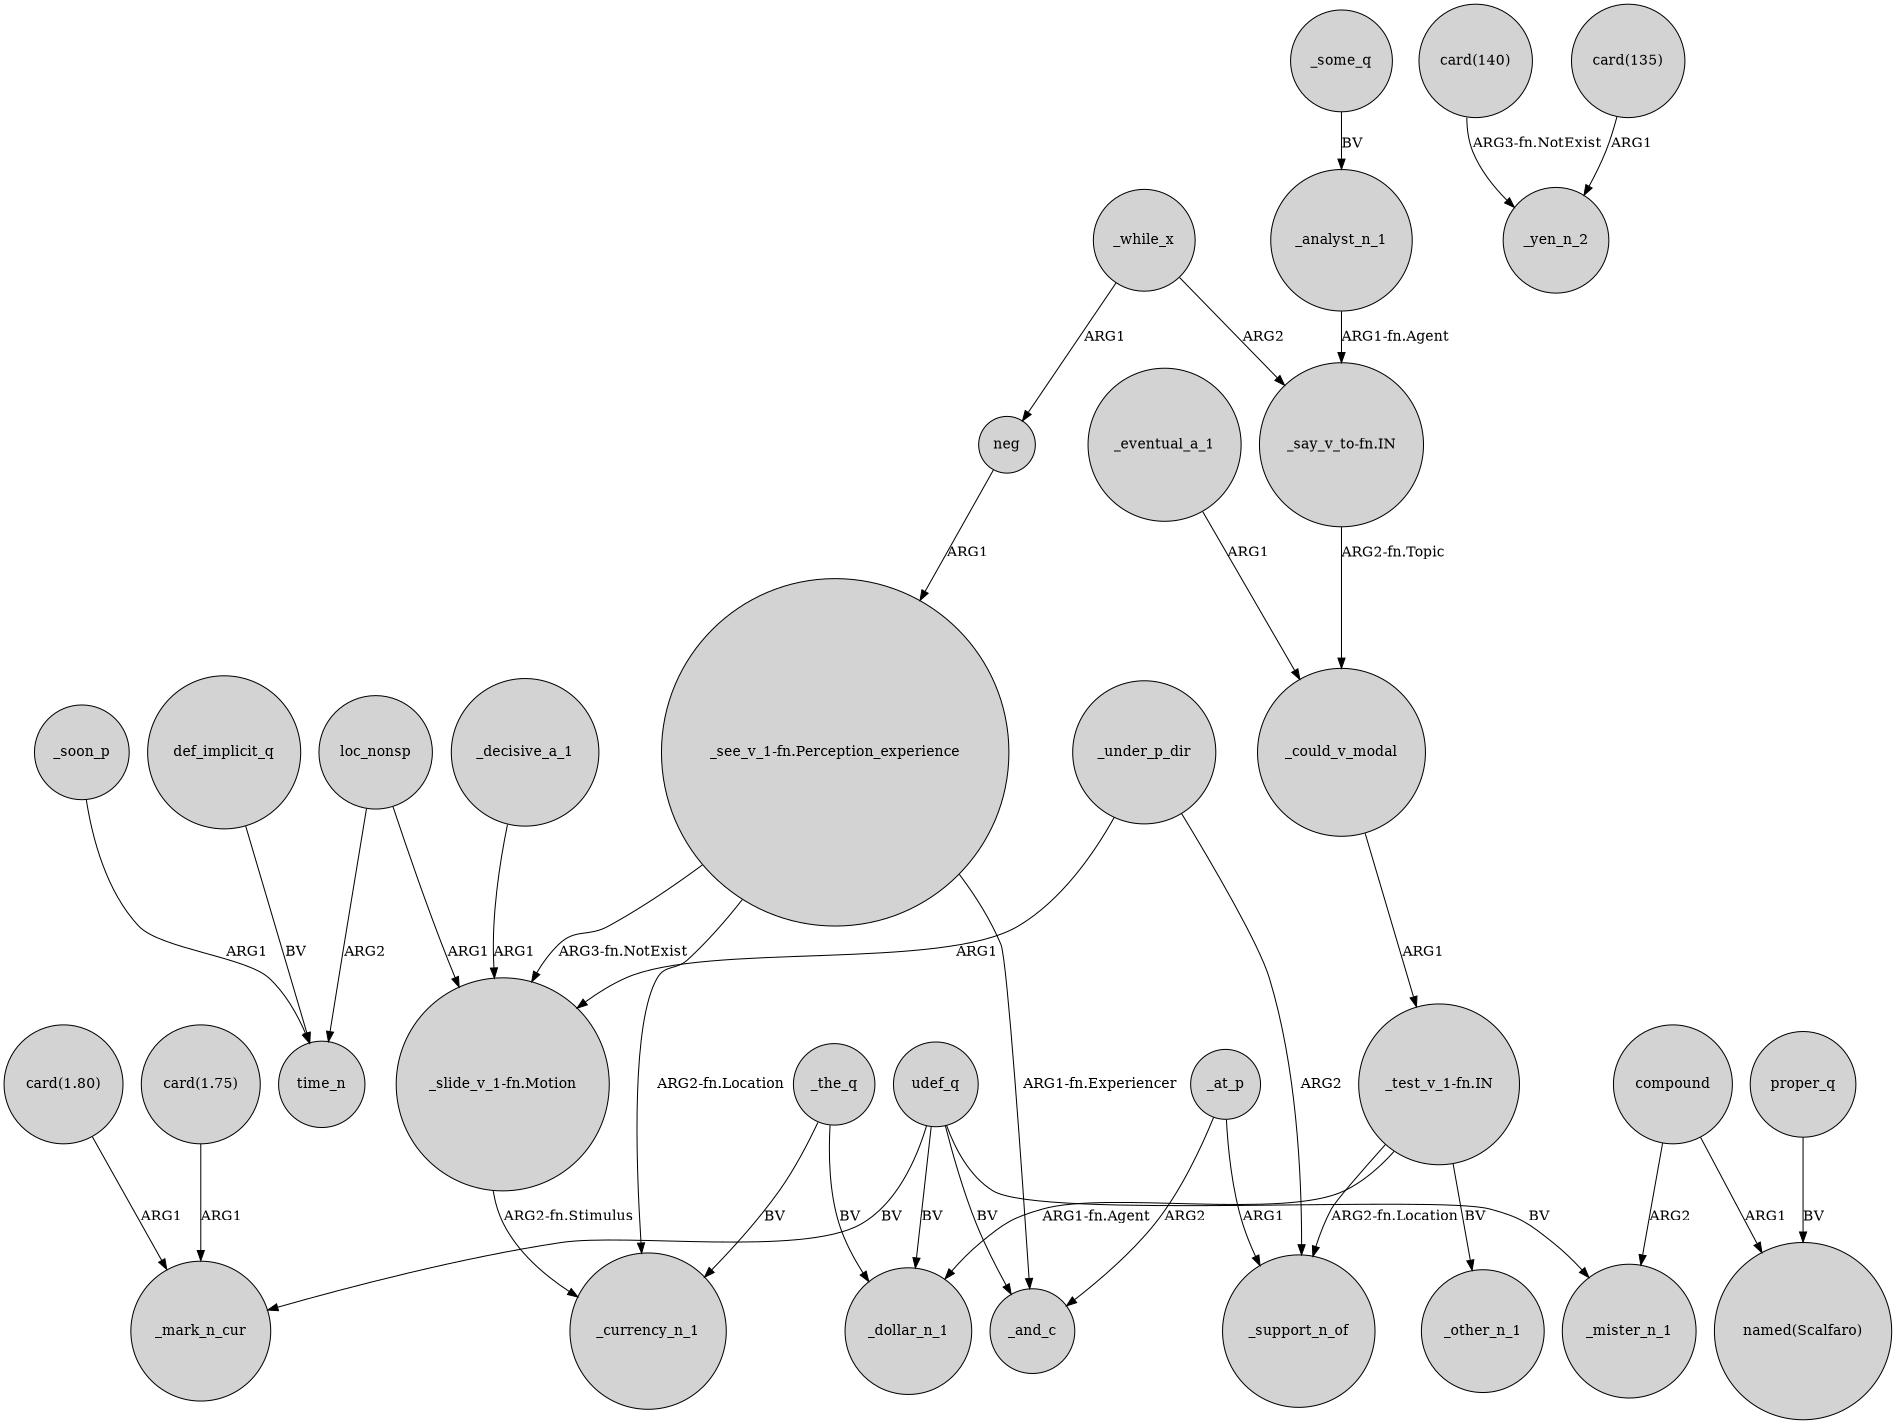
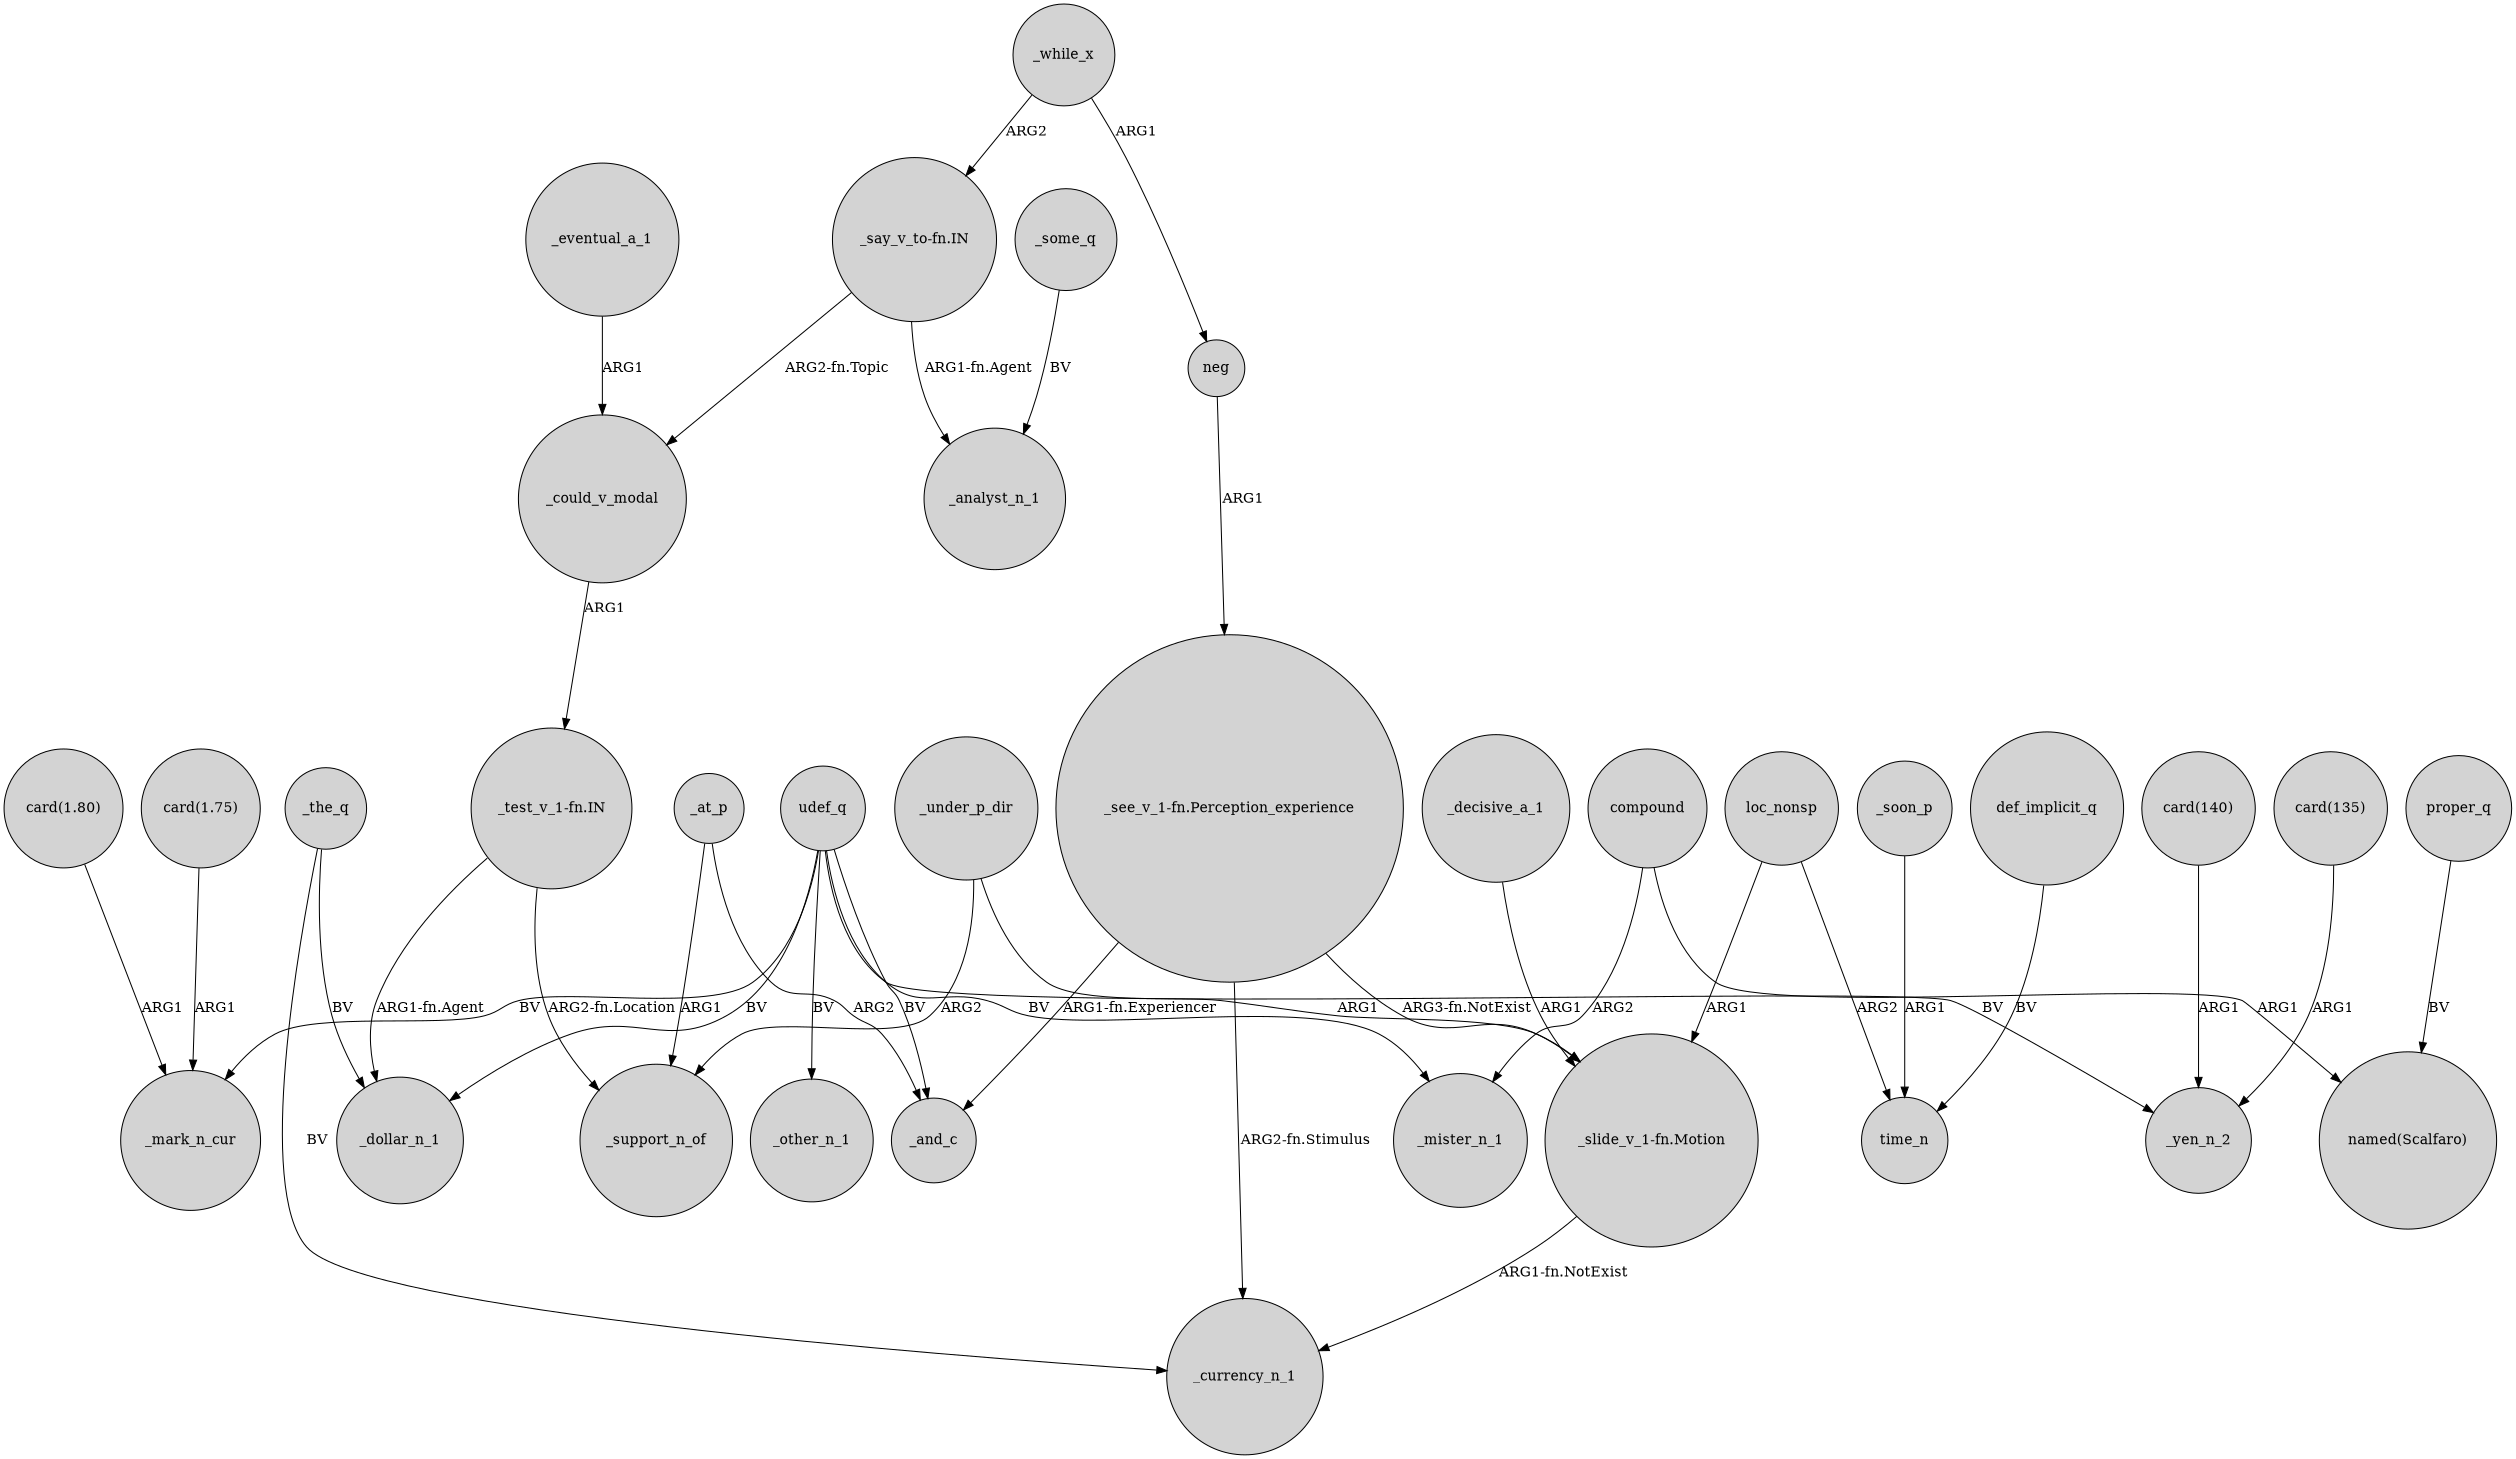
  digraph {
    node [shape=circle style=filled]
    "card(1.80)"
    _mark_n_cur
    _eventual_a_1
    _could_v_modal
    "_test_v_1-fn.IN"
    _support_n_of
    _dollar_n_1
    udef_q
    _yen_n_2
    _mister_n_1
    _and_c
    _other_n_1
    compound
    "named(Scalfaro)"
    "_see_v_1-fn.Perception_experience"
    "_slide_v_1-fn.Motion"
    _currency_n_1
    _the_q
    "card(140)"
    _while_x
    neg
    "_say_v_to-fn.IN"
    _analyst_n_1
    _decisive_a_1
    loc_nonsp
    time_n
    _at_p
    _some_q
    "card(135)"
    proper_q
    "card(1.75)"
    _under_p_dir
    _soon_p
    def_implicit_q
    "card(1.80)" -> _mark_n_cur [label=ARG1]
    _eventual_a_1 -> _could_v_modal [label=ARG1]
    _could_v_modal -> "_test_v_1-fn.IN" [label=ARG1]
    "_test_v_1-fn.IN" -> _support_n_of [label="ARG2-fn.Location"]
    "_test_v_1-fn.IN" -> _dollar_n_1 [label="ARG1-fn.Agent"]
    udef_q -> _mark_n_cur [label=BV]
    udef_q -> _dollar_n_1 [label=BV]
+   udef_q -> _yen_n_2 [label=BV]
    udef_q -> _mister_n_1 [label=BV]
    udef_q -> _and_c [label=BV]
-   "_test_v_1-fn.IN" -> _other_n_1 [label=BV]
+   udef_q -> _other_n_1 [label=BV]
    compound -> _mister_n_1 [label=ARG2]
    compound -> "named(Scalfaro)" [label=ARG1]
    "_see_v_1-fn.Perception_experience" -> _and_c [label="ARG1-fn.Experiencer"]
    "_see_v_1-fn.Perception_experience" -> "_slide_v_1-fn.Motion" [label="ARG3-fn.NotExist"]
-   "_see_v_1-fn.Perception_experience" -> _currency_n_1 [label="ARG2-fn.Location"]
-   "_slide_v_1-fn.Motion" -> _currency_n_1 [label="ARG2-fn.Stimulus"]
+   "_see_v_1-fn.Perception_experience" -> _currency_n_1 [label="ARG2-fn.Stimulus"]
+   "_slide_v_1-fn.Motion" -> _currency_n_1 [label="ARG1-fn.NotExist"]
    _the_q -> _dollar_n_1 [label=BV]
    _the_q -> _currency_n_1 [label=BV]
-   "card(140)" -> _yen_n_2 [label="ARG3-fn.NotExist"]
+   "card(140)" -> _yen_n_2 [label=ARG1]
    _while_x -> neg [label=ARG1]
    _while_x -> "_say_v_to-fn.IN" [label=ARG2]
    neg -> "_see_v_1-fn.Perception_experience" [label=ARG1]
    "_say_v_to-fn.IN" -> _could_v_modal [label="ARG2-fn.Topic"]
-   _analyst_n_1 -> "_say_v_to-fn.IN" [label="ARG1-fn.Agent"]
+   "_say_v_to-fn.IN" -> _analyst_n_1 [label="ARG1-fn.Agent"]
    _decisive_a_1 -> "_slide_v_1-fn.Motion" [label=ARG1]
    loc_nonsp -> "_slide_v_1-fn.Motion" [label=ARG1]
    loc_nonsp -> time_n [label=ARG2]
    _at_p -> _support_n_of [label=ARG1]
    _at_p -> _and_c [label=ARG2]
    _some_q -> _analyst_n_1 [label=BV]
    "card(135)" -> _yen_n_2 [label=ARG1]
    proper_q -> "named(Scalfaro)" [label=BV]
    "card(1.75)" -> _mark_n_cur [label=ARG1]
    _under_p_dir -> _support_n_of [label=ARG2]
    _under_p_dir -> "_slide_v_1-fn.Motion" [label=ARG1]
    _soon_p -> time_n [label=ARG1]
    def_implicit_q -> time_n [label=BV]
  }
